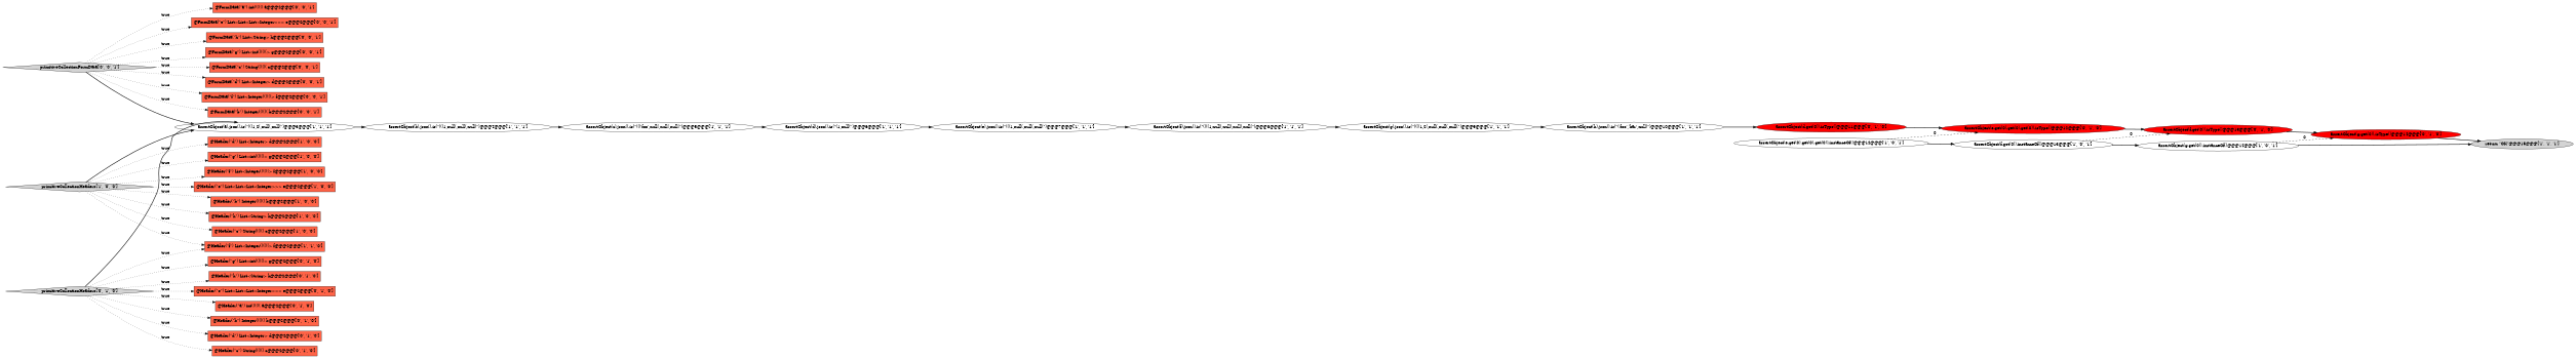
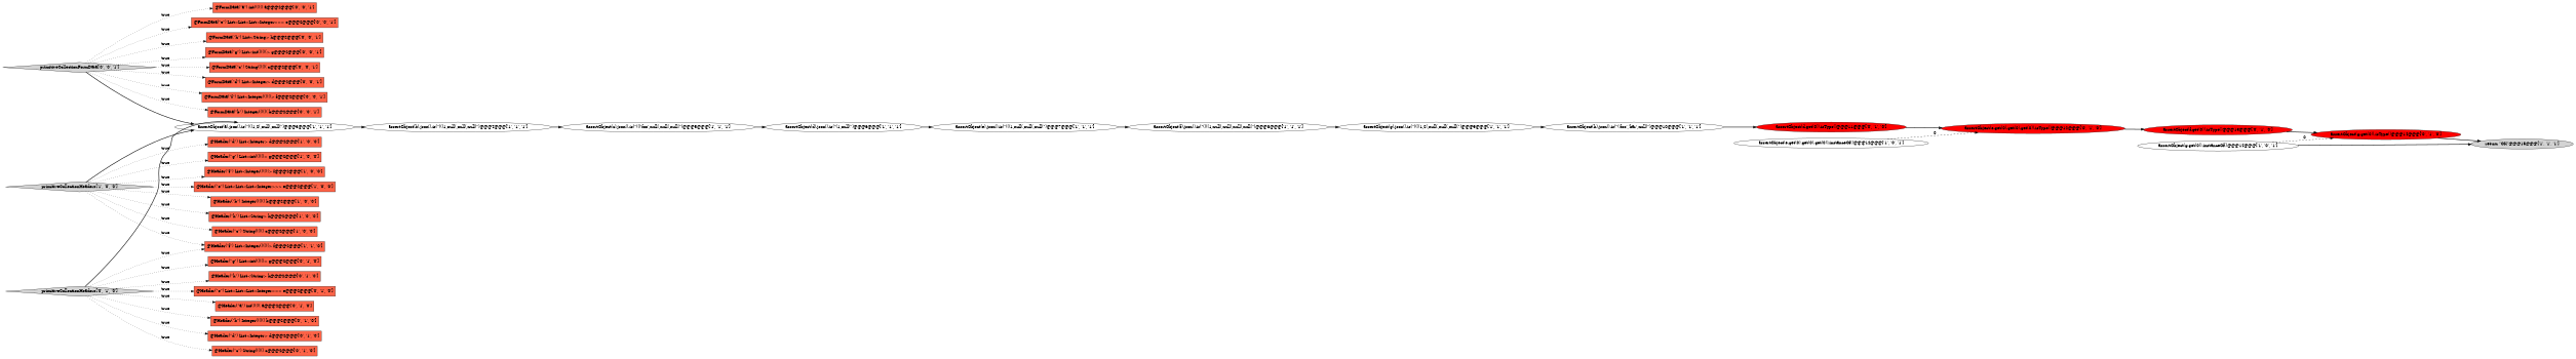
  digraph {
    rankdir=LR
    node [fillcolor=tomato shape=box style=filled]
    edge [style=dotted]
    n1 [fillcolor=white label="assertObject(f).json().is(\"((((1,null(,null(,null(,null(\")@@@8@@@['1', '1', '1']" shape=ellipse]
    n2 [fillcolor=white label="assertObject(g).json().is(\"((((1,2(,null(,null(,null(\")@@@9@@@['1', '1', '1']" shape=ellipse]
    n3 [fillcolor=white label="assertObject(h).json().is(\"('foo','bar',null(\")@@@10@@@['1', '1', '1']" shape=ellipse]
    n4 [label="@Header(\"b\") Integer(((((( b@@@2@@@['0', '1', '0']"]
    n5 [label="@Header(\"d\") List<Integer> d@@@2@@@['1', '0', '0']"]
    n6 [fillcolor=red label="assertObject(d.get(0)).isType()@@@11@@@['0', '1', '0']" shape=ellipse]
    n7 [fillcolor=red label="assertObject(e.get(0).get(0).get(0)).isType()@@@12@@@['0', '1', '0']" shape=ellipse]
    n8 [fillcolor=red label="assertObject(g.get(0)).isType()@@@14@@@['0', '1', '0']" shape=ellipse]
    n9 [fillcolor=lightgray label="return \"OK\"@@@15@@@['1', '1', '1']" shape=ellipse]
    n10 [fillcolor=red label="assertObject(f.get(0)).isType()@@@13@@@['0', '1', '0']" shape=ellipse]
    n11 [fillcolor=lightgray label="primitiveCollectionFormData['0', '0', '1']" shape=diamond]
    n12 [label="@FormData(\"a\") int(((((( a@@@2@@@['0', '0', '1']"]
    n13 [label="@FormData(\"e\") List<List<List<Integer>>> e@@@2@@@['0', '0', '1']"]
    n14 [label="@FormData(\"h\") List<String> h@@@2@@@['0', '0', '1']"]
    n15 [label="@FormData(\"g\") List<int((((((> g@@@2@@@['0', '0', '1']"]
    n16 [fillcolor=white label="assertObject(a).json().is(\"(((1,2(,null(,null(\")@@@3@@@['1', '1', '1']" shape=ellipse]
    n17 [label="@FormData(\"c\") String(((((( c@@@2@@@['0', '0', '1']"]
    n18 [label="@FormData(\"d\") List<Integer> d@@@2@@@['0', '0', '1']"]
    n19 [label="@FormData(\"f\") List<Integer((((((> f@@@2@@@['0', '0', '1']"]
    n20 [label="@FormData(\"b\") Integer(((((( b@@@2@@@['0', '0', '1']"]
    n21 [fillcolor=white label="assertObject(b).json().is(\"(((1,null(,null(,null(\")@@@4@@@['1', '1', '1']" shape=ellipse]
    n22 [label="@Header(\"g\") List<int((((((> g@@@2@@@['1', '0', '0']"]
    n23 [fillcolor=lightgray label="primitiveCollectionHeaders['1', '0', '0']" shape=diamond]
    n24 [label="@Header(\"f\") List<Integer((((((> f@@@2@@@['1', '0', '0']"]
    n25 [label="@Header(\"e\") List<List<List<Integer>>> e@@@2@@@['1', '0', '0']"]
    n26 [label="@Header(\"b\") Integer(((((( b@@@2@@@['1', '0', '0']"]
    n27 [label="@Header(\"h\") List<String> h@@@2@@@['1', '0', '0']"]
    n28 [label="@Header(\"c\") String(((((( c@@@2@@@['1', '0', '0']"]
    n29 [label="@Header(\"f\") List<Integer((((((> f@@@2@@@['1', '1', '0']"]
    n30 [label="@Header(\"d\") List<Integer> d@@@2@@@['0', '1', '0']"]
    n31 [fillcolor=white label="assertObject(e).json().is(\"(((1,null(,null(,null(\")@@@7@@@['1', '1', '1']" shape=ellipse]
    n32 [fillcolor=white label="assertObject(g.get(0)).instanceOf()@@@14@@@['1', '0', '1']" shape=ellipse]
    n33 [fillcolor=white label="assertObject(c).json().is(\"((('foo',null(,null(,null(\")@@@5@@@['1', '1', '1']" shape=ellipse]
    n34 [fillcolor=white label="assertObject(d).json().is(\"(1,null(\")@@@6@@@['1', '1', '1']" shape=ellipse]
    n35 [fillcolor=lightgray label="primitiveCollectionHeaders['0', '1', '0']" shape=diamond]
    n36 [label="@Header(\"c\") String(((((( c@@@2@@@['0', '1', '0']"]
    n37 [label="@Header(\"g\") List<int((((((> g@@@2@@@['0', '1', '0']"]
    n38 [label="@Header(\"h\") List<String> h@@@2@@@['0', '1', '0']"]
    n39 [label="@Header(\"e\") List<List<List<Integer>>> e@@@2@@@['0', '1', '0']"]
    n40 [label="@Header(\"a\") int(((((( a@@@2@@@['0', '1', '0']"]
-   n41 [fillcolor=white label="assertObject(f.get(0)).instanceOf()@@@13@@@['1', '0', '1']" shape=ellipse]
    n42 [fillcolor=white label="assertObject(e.get(0).get(0).get(0)).instanceOf()@@@12@@@['1', '0', '1']" shape=ellipse]
    n1 -> n2 [style=bold]
    n2 -> n3 [style=bold]
    n3 -> n6 [style=bold]
    n6 -> n7 [style=bold]
    n7 -> n10 [style=bold]
    n8 -> n9 [style=bold]
    n10 -> n8 [style=bold]
    n11 -> n12 [label=true]
    n11 -> n13 [label=true]
    n11 -> n14 [label=true]
    n11 -> n15 [label=true]
    n11 -> n16 [style=bold]
    n11 -> n17 [label=true]
    n11 -> n18 [label=true]
    n11 -> n19 [label=true]
    n11 -> n20 [label=true]
    n16 -> n21 [style=bold]
    n21 -> n33 [style=bold]
    n23 -> n5 [label=true]
    n23 -> n16 [style=bold]
    n23 -> n22 [label=true]
    n23 -> n24 [label=true]
    n23 -> n25 [label=true]
    n23 -> n26 [label=true]
    n23 -> n27 [label=true]
    n23 -> n28 [label=true]
    n23 -> n29 [label=true]
    n31 -> n1 [style=bold]
    n32 -> n8 [label=0 style=dashed]
    n32 -> n9 [style=bold]
    n33 -> n34 [style=bold]
    n34 -> n31 [style=bold]
    n35 -> n4 [label=true]
    n35 -> n16 [style=bold]
    n35 -> n29 [label=true]
    n35 -> n30 [label=true]
    n35 -> n36 [label=true]
    n35 -> n37 [label=true]
    n35 -> n38 [label=true]
    n35 -> n39 [label=true]
    n35 -> n40 [label=true]
-   n41 -> n10 [label=0 style=dashed]
-   n41 -> n32 [style=bold]
    n42 -> n7 [label=0 style=dashed]
-   n42 -> n41 [style=bold]
  }
